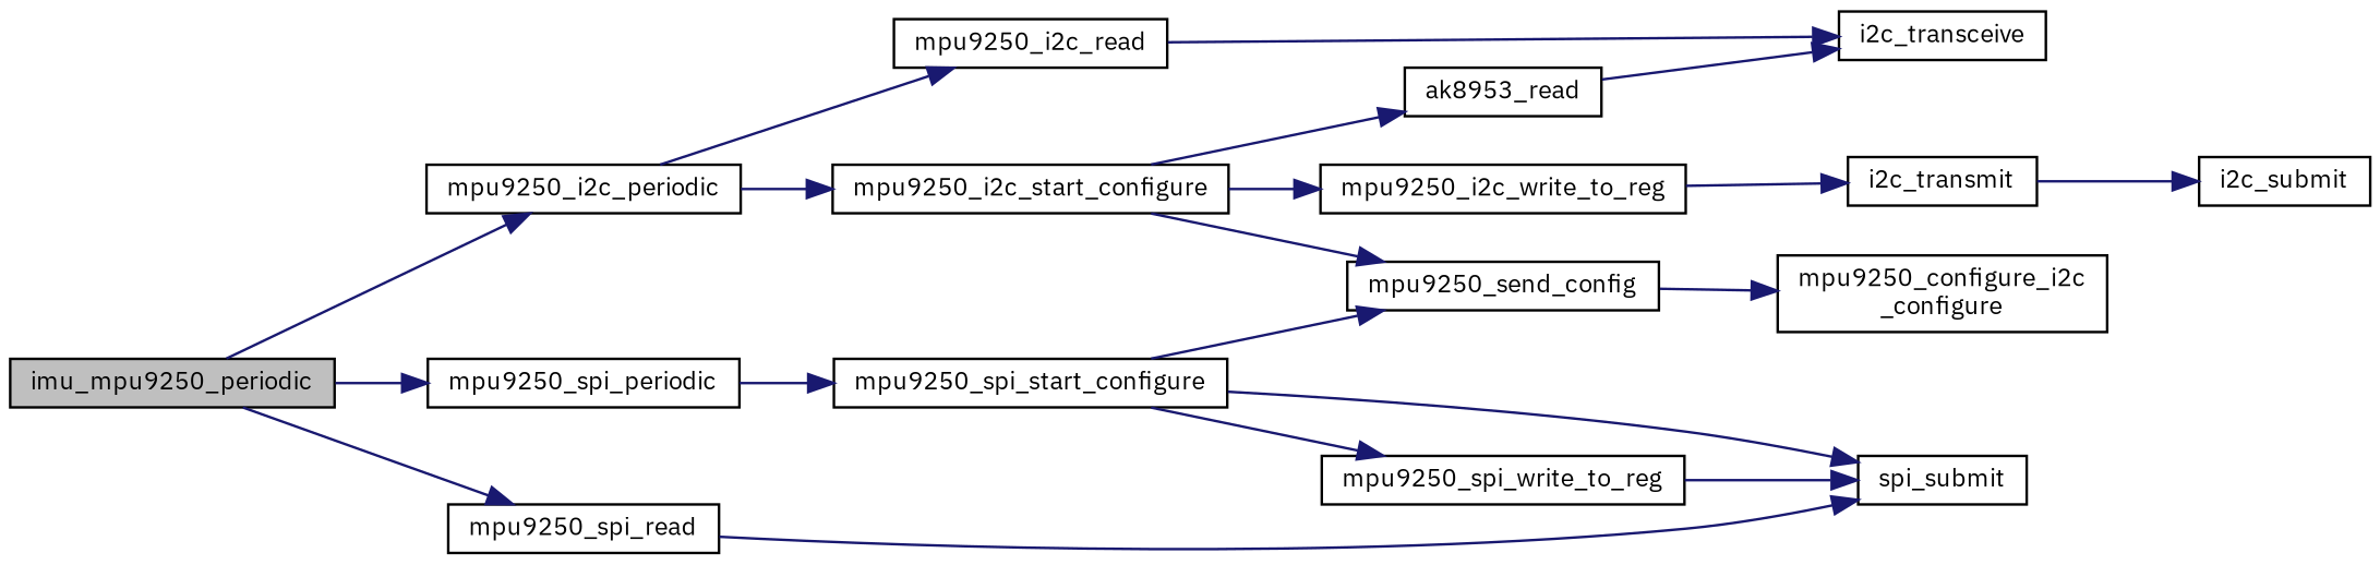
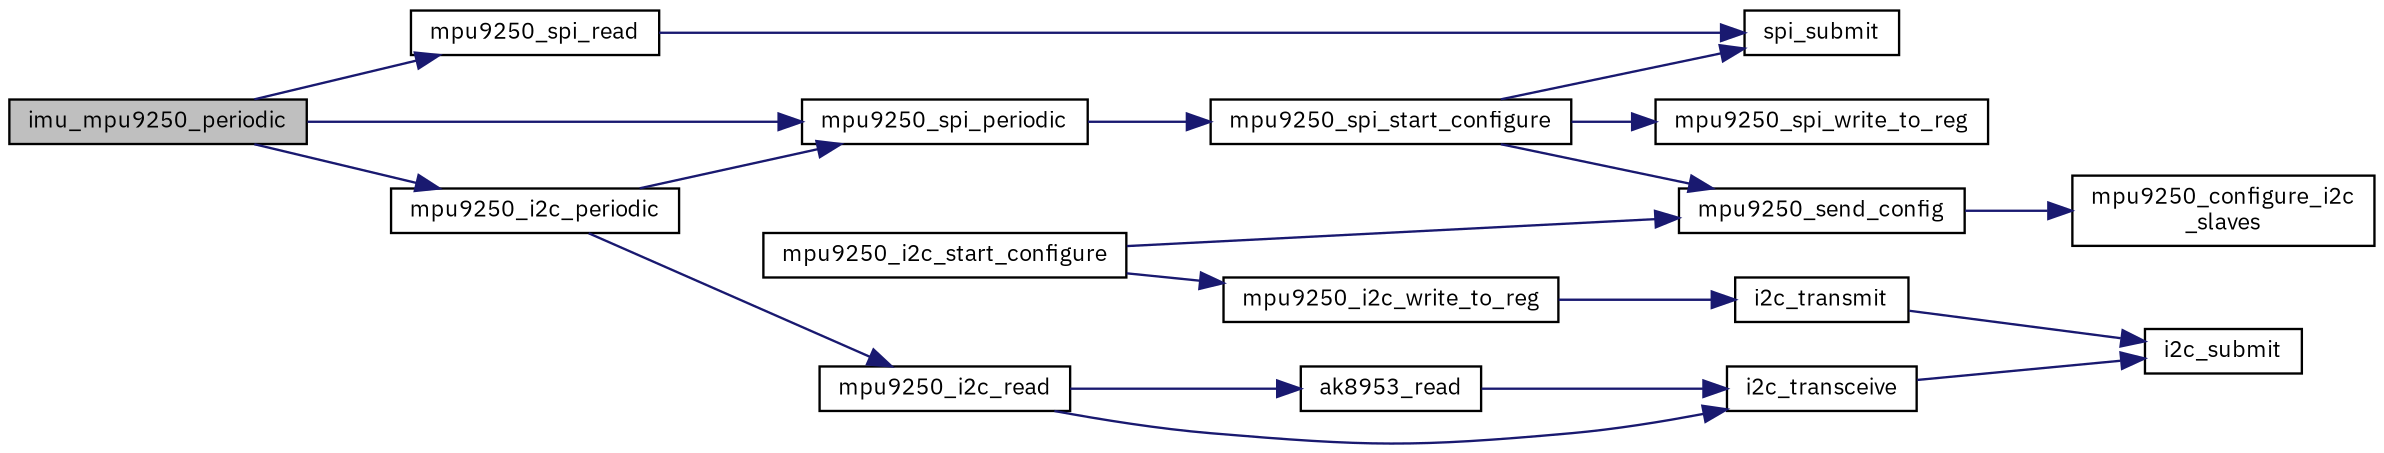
  digraph {
    fontname="IBM Plex Sans"
    rankdir=LR
    node [color=black fillcolor=white fontname="IBM Plex Sans" fontsize=10 shape=record style=filled]
    edge [color=midnightblue fontname="IBM Plex Sans" fontsize=10 labelfontname=FreeSans labelfontsize=10 style=solid]
    n1 [fillcolor=grey75 fontcolor=black height=0.2 label=imu_mpu9250_periodic width=0.4]
    n2 [height=0.2 label=mpu9250_i2c_periodic width=0.4]
    n3 [height=0.2 label=mpu9250_spi_periodic width=0.4]
    n4 [height=0.2 label=mpu9250_spi_read width=0.4]
    n5 [height=0.2 label=mpu9250_i2c_read width=0.4]
    n6 [height=0.2 label=mpu9250_i2c_start_configure width=0.4]
    n7 [height=0.2 label=mpu9250_spi_start_configure width=0.4]
    n8 [height=0.2 label=ak8953_read width=0.4]
    n9 [height=0.2 label=i2c_transceive width=0.4]
    n10 [height=0.2 label=mpu9250_i2c_write_to_reg width=0.4]
    n11 [height=0.2 label=mpu9250_send_config width=0.4]
    n12 [height=0.2 label=i2c_submit width=0.4]
    n13 [height=0.2 label=i2c_transmit width=0.4]
-   n14 [height=0.2 label="mpu9250_configure_i2c\l_configure" width=0.4]
+   n14 [height=0.2 label="mpu9250_configure_i2c\l_slaves" width=0.4]
    n15 [height=0.2 label=spi_submit width=0.4]
    n16 [height=0.2 label=mpu9250_spi_write_to_reg width=0.4]
    n1 -> n2
    n1 -> n3
    n1 -> n4
    n2 -> n5
-   n2 -> n6
+   n2 -> n3
    n3 -> n7
    n4 -> n15
-   n6 -> n8
+   n5 -> n8
    n5 -> n9
    n6 -> n10
    n6 -> n11
    n7 -> n11
    n7 -> n15
    n7 -> n16
    n8 -> n9
+   n9 -> n12
    n10 -> n13
    n11 -> n14
    n13 -> n12
-   n16 -> n15
  }
